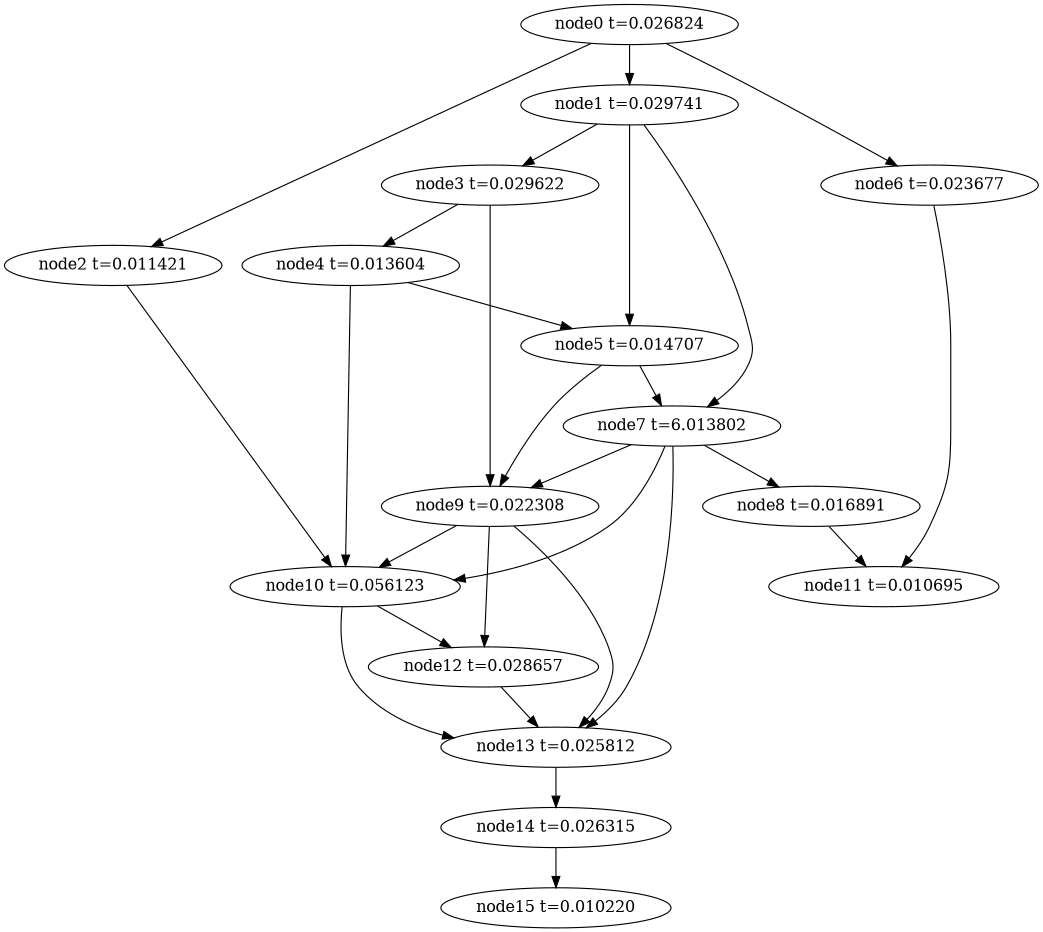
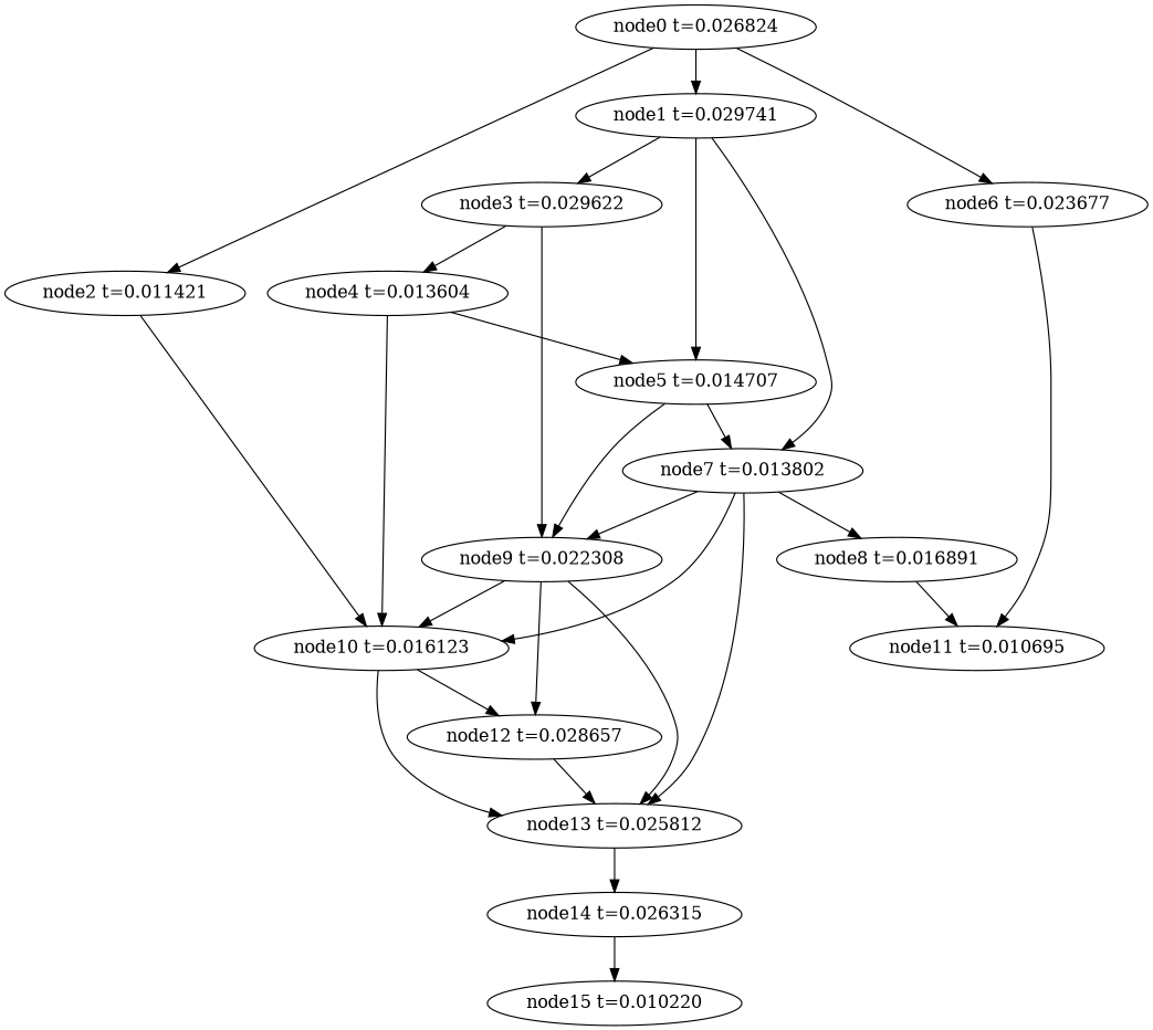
  digraph {
    n1 [label="node15 t=0.010220"]
    n2 [label="node14 t=0.026315"]
    n3 [label="node13 t=0.025812"]
    n4 [label="node12 t=0.028657"]
    n5 [label="node11 t=0.010695"]
-   n6 [label="node10 t=0.056123"]
+   n6 [label="node10 t=0.016123"]
    n7 [label="node9 t=0.022308"]
    n8 [label="node8 t=0.016891"]
-   n9 [label="node7 t=6.013802"]
+   n9 [label="node7 t=0.013802"]
    n10 [label="node6 t=0.023677"]
    n11 [label="node5 t=0.014707"]
    n12 [label="node4 t=0.013604"]
    n13 [label="node3 t=0.029622"]
    n14 [label="node2 t=0.011421"]
    n15 [label="node1 t=0.029741"]
    n16 [label="node0 t=0.026824"]
    n2 -> n1
    n3 -> n2
    n4 -> n3
    n6 -> n3
    n6 -> n4
    n7 -> n3
    n7 -> n4
    n7 -> n6
    n8 -> n5
    n9 -> n3
    n9 -> n6
    n9 -> n7
    n9 -> n8
    n10 -> n5
    n11 -> n7
    n11 -> n9
    n12 -> n6
    n12 -> n11
    n13 -> n7
    n13 -> n12
    n14 -> n6
    n15 -> n9
    n15 -> n11
    n15 -> n13
    n16 -> n10
    n16 -> n14
    n16 -> n15
  }
